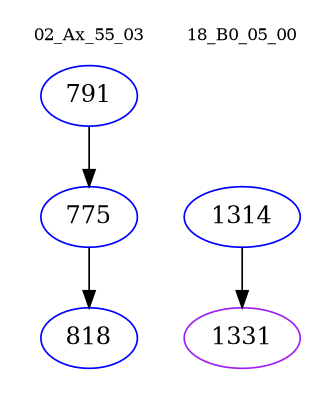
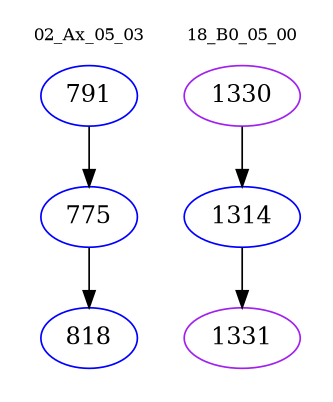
  digraph {
    node [color=blue]
    edge [color=black]
    n1 [label=791]
    n2 [label=775]
    n3 [label=818]
+   n4 [color=purple label=1330]
    n5 [label=1314]
    n6 [color=purple label=1331]
    subgraph cluster_1 {
      color=white
      fontsize=10
-     label="02_Ax_55_03"
+     label="02_Ax_05_03"
      n1
      n2
      n3
    }
    subgraph cluster_2 {
      color=white
      fontsize=10
      label="18_B0_05_00"
+     n4
      n5
      n6
    }
    n1 -> n2
    n2 -> n3
+   n4 -> n5
    n5 -> n6
  }
